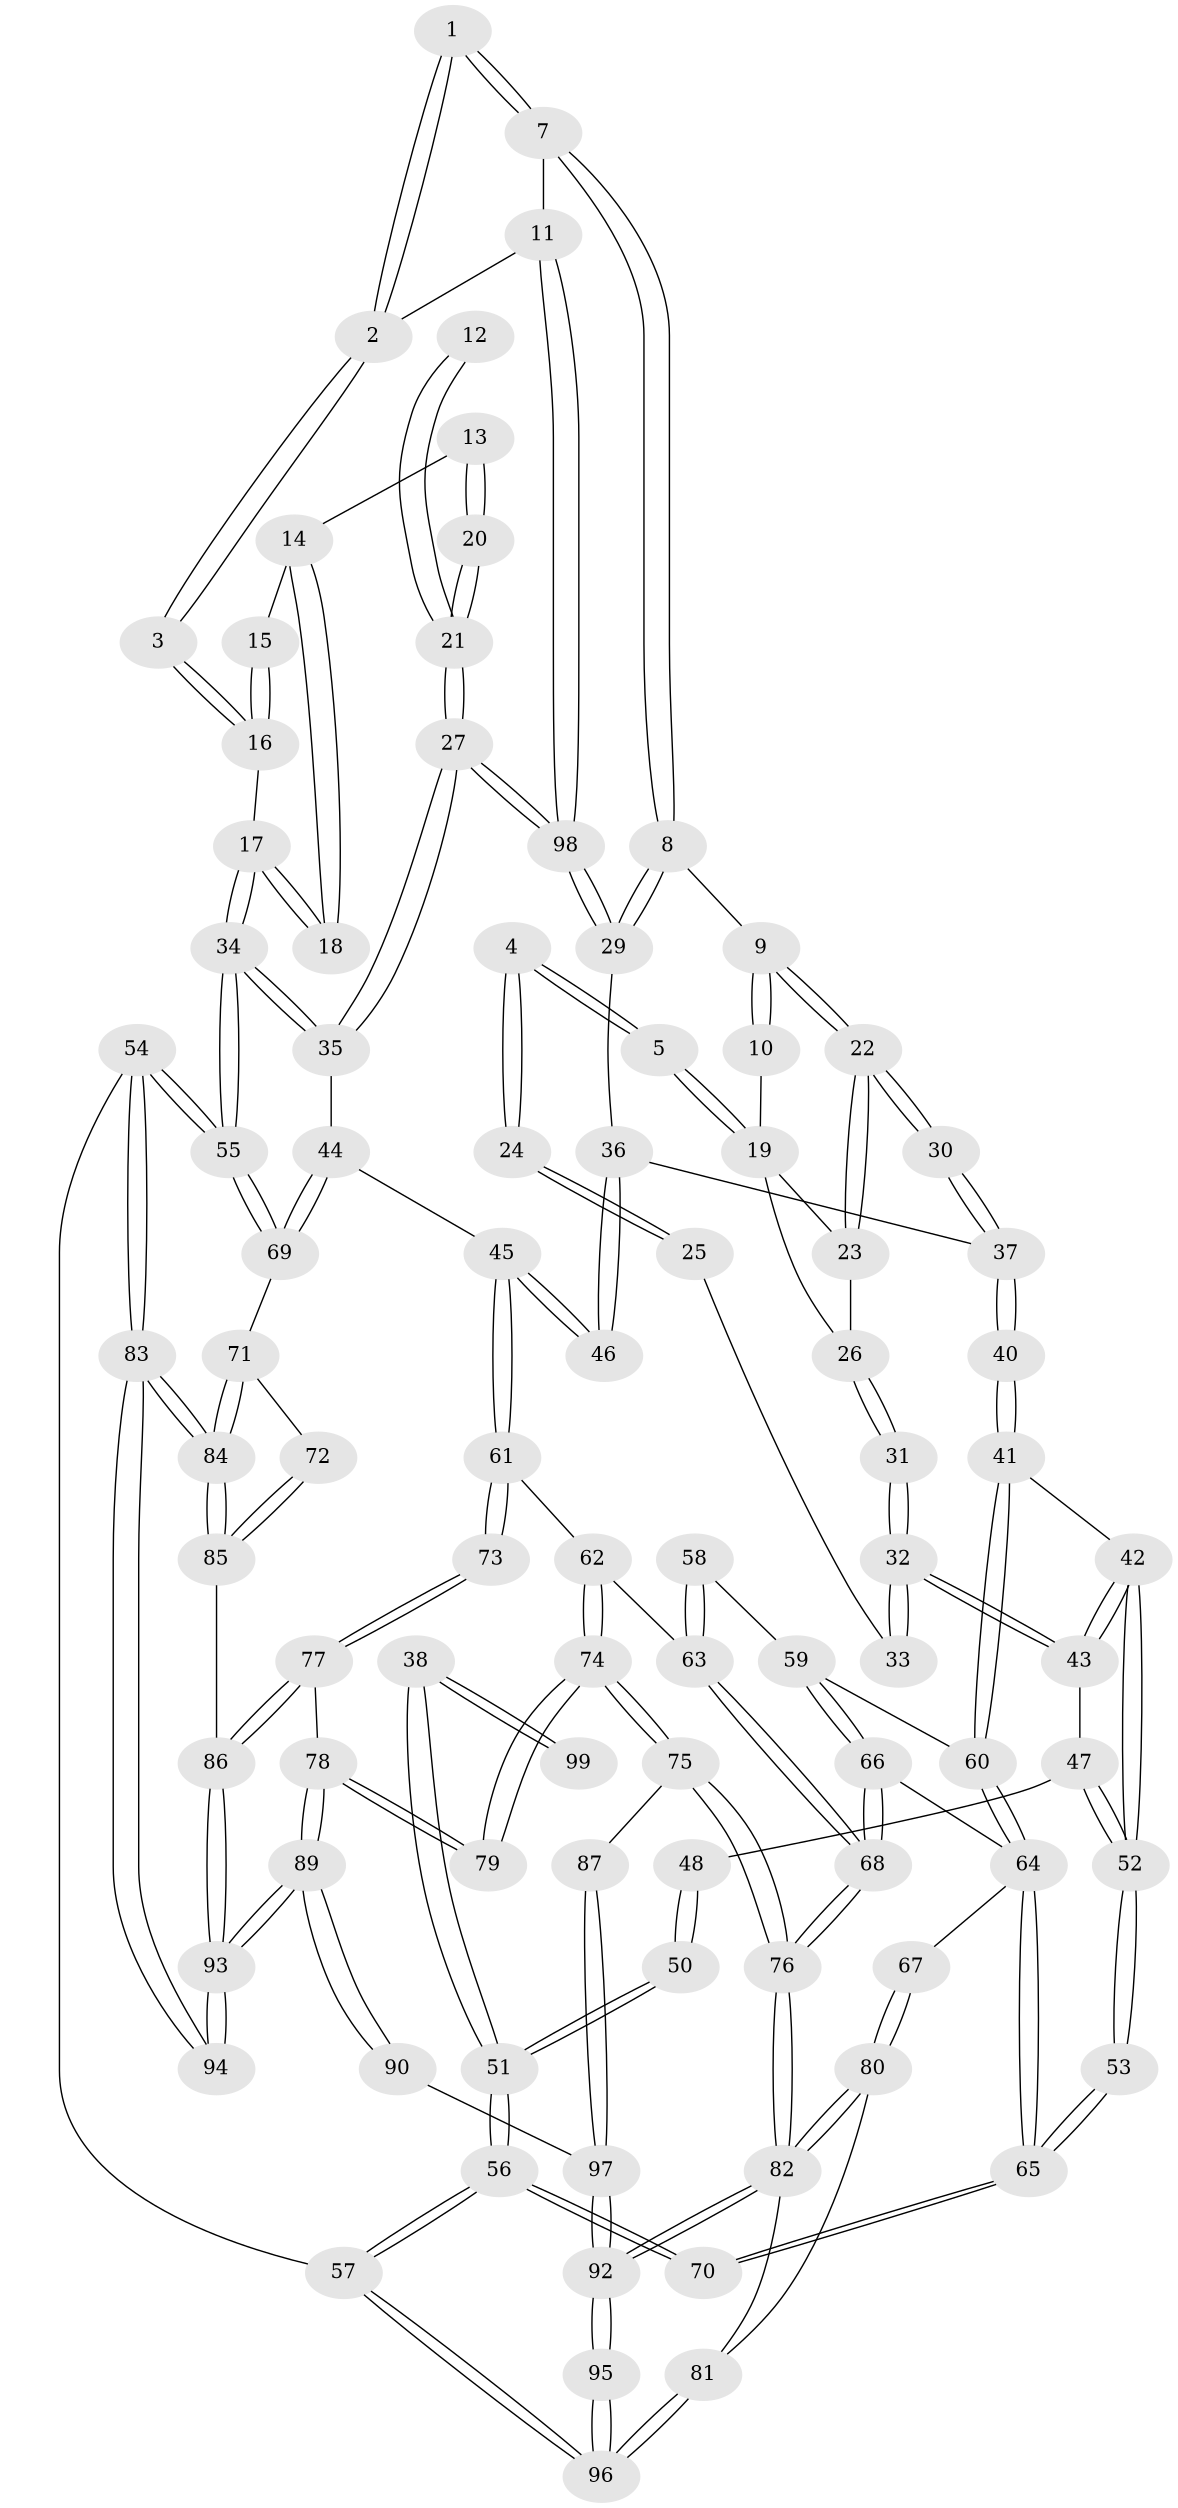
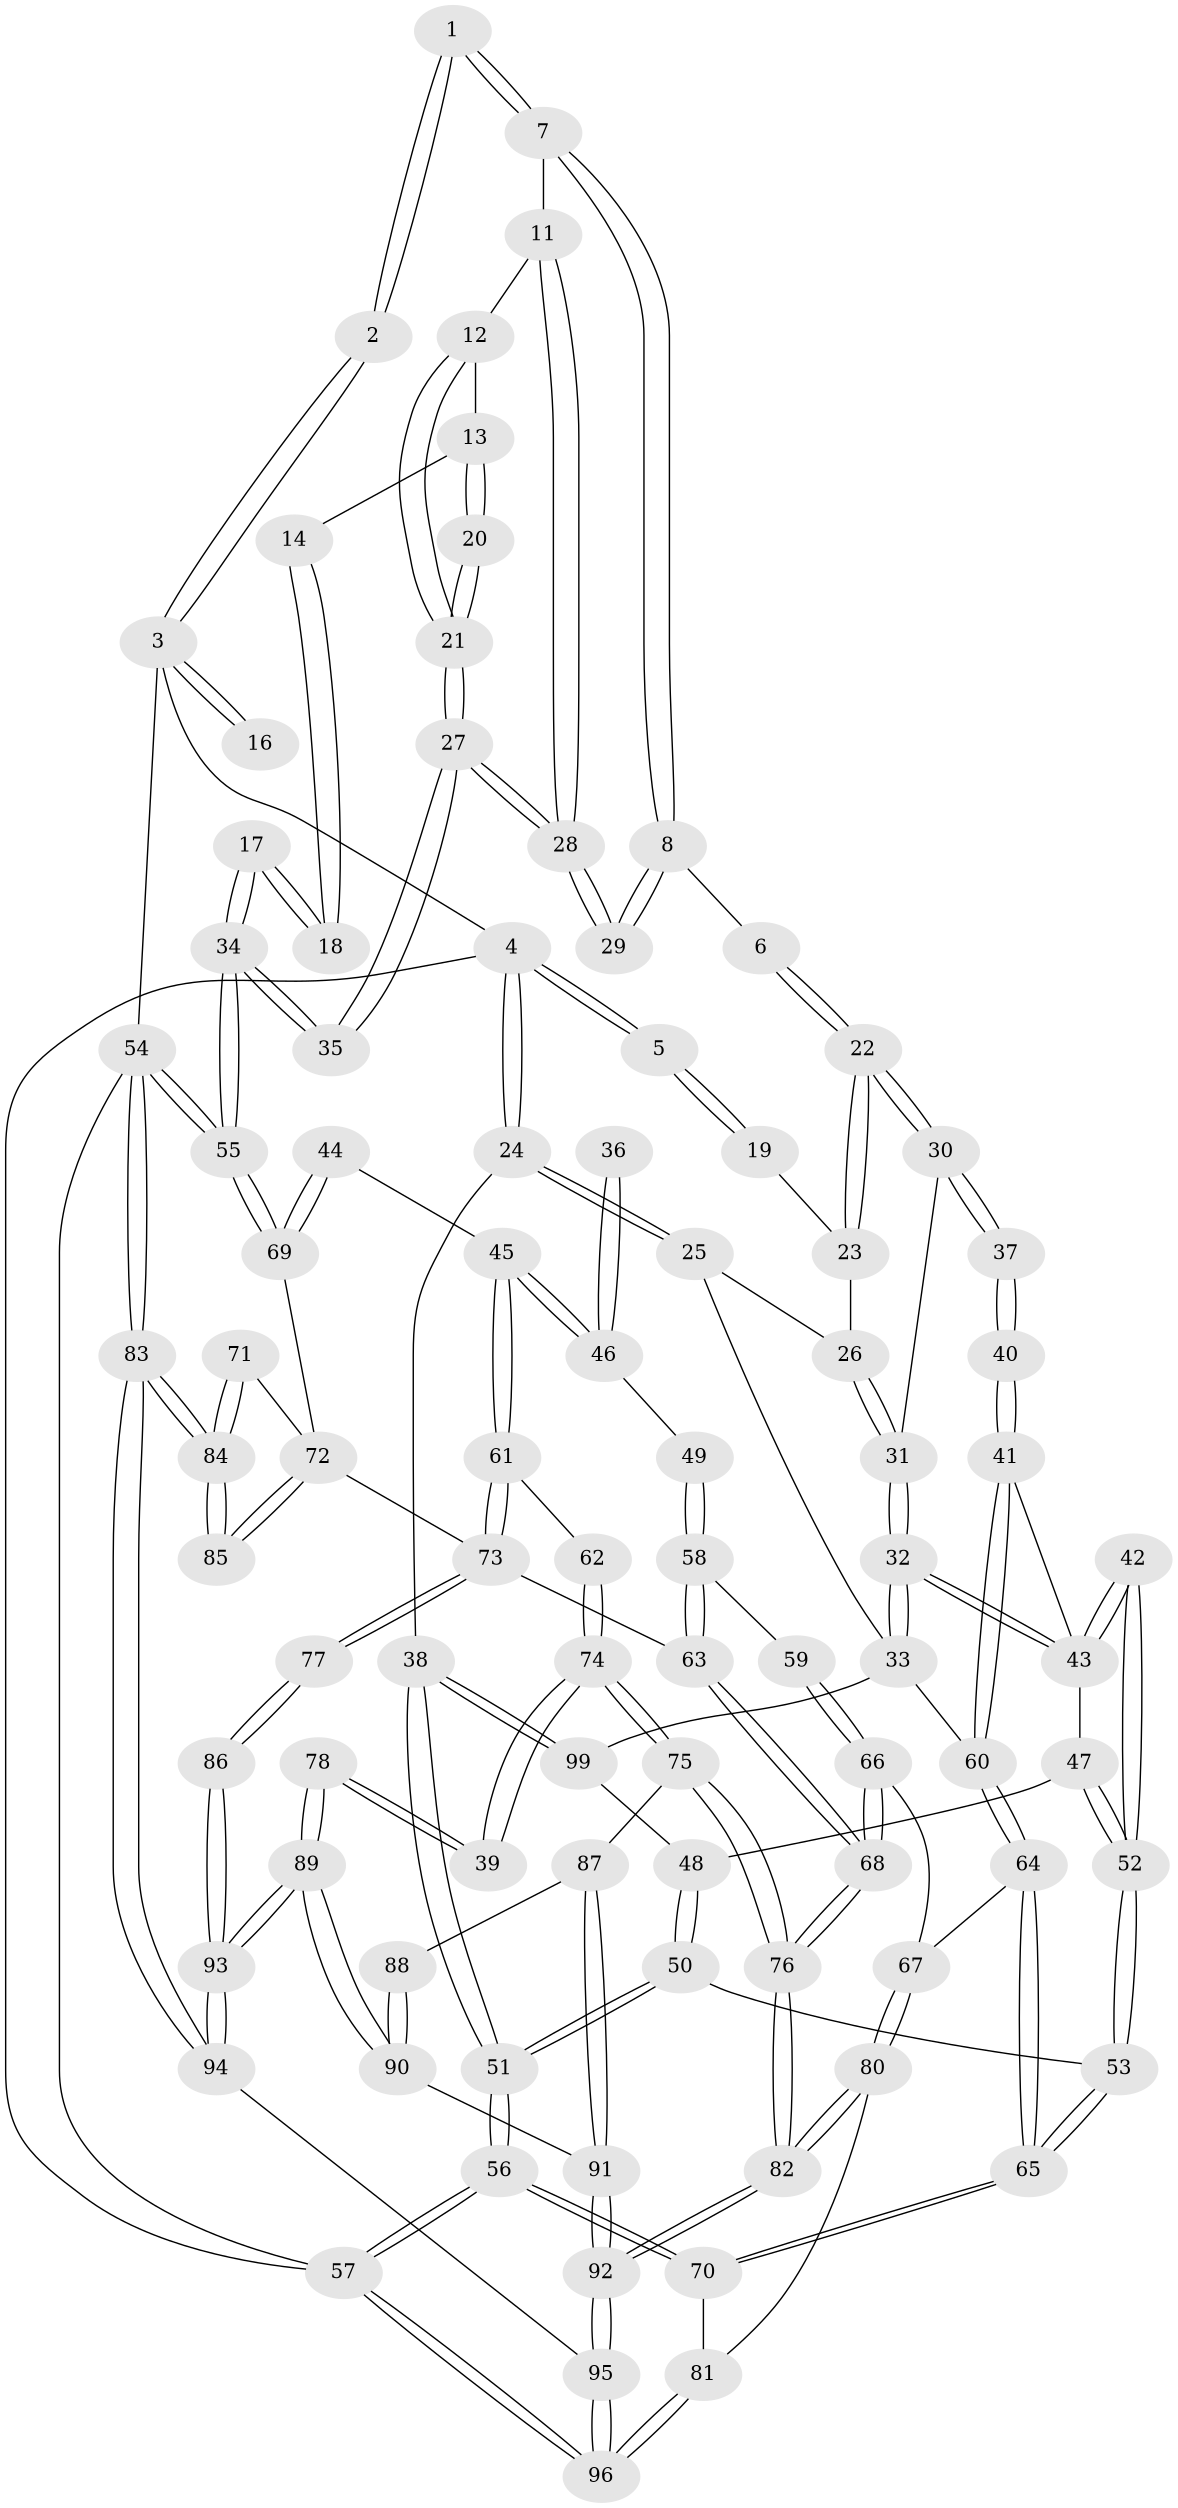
  graph {
    node [color=gray90 style=filled]
    1
    2
    7
    3
    8
    11
    4
    16
    54
    5
    24
    57
    17
    55
    83
    19
    25
    38
    96
    23
-   10
-   9
+   9 [label=6]
    29
    12
-   28 [label=98]
+   28
    22
    36
    30
    13
    21
    14
    20
    27
-   15
    18
    34
    35
    26
    31
    37
    33
    n42 [label=99]
    51
    32
    44
    46
    40
    43
    47
    48
    69
    45
+   49
    41
    56
    50
    42
    60
    58
    52
    64
    53
    61
    71
    62
    73
    59
    63
    65
    70
    84
    94
    81
    66
    68
    67
    74
    77
    75
-   79
+   79 [label=39]
    76
    80
    82
    72
    85
    86
    78
    87
-   91 [label=97]
+   88
+   91
    92
    89
    93
    90
    95
    1 -- 2
    1 -- 2
    1 -- 7
    1 -- 7
    2 -- 3
    2 -- 3
    7 -- 8
    7 -- 8
    7 -- 11
+   3 -- 4
    3 -- 16
    3 -- 16
+   3 -- 54
    8 -- 9
    8 -- 29
    8 -- 29
-   11 -- 2
+   11 -- 12
    11 -- 28
    11 -- 28
    4 -- 5
    4 -- 5
    4 -- 24
    4 -- 24
-   16 -- 17
+   4 -- 57
    54 -- 57
    54 -- 55
    54 -- 55
    54 -- 83
    54 -- 83
    5 -- 19
    5 -- 19
    24 -- 25
    24 -- 25
+   24 -- 38
    57 -- 96
    57 -- 96
    17 -- 18
    17 -- 18
    17 -- 34
    17 -- 34
    55 -- 69
    55 -- 69
    83 -- 84
    83 -- 84
    83 -- 94
    83 -- 94
    19 -- 23
-   19 -- 26
+   25 -- 26
    25 -- 33
    38 -- n42
    38 -- n42
    38 -- 51
    38 -- 51
    23 -- 26
-   10 -- 19
-   9 -- 10
-   9 -- 10
    9 -- 22
    9 -- 22
-   29 -- 36
+   12 -- 13
    12 -- 21
    12 -- 21
    28 -- 29
    28 -- 29
    22 -- 23
    22 -- 23
    22 -- 30
    22 -- 30
-   36 -- 37
    36 -- 46
    36 -- 46
+   30 -- 31
    30 -- 37
    30 -- 37
    13 -- 14
    13 -- 20
    13 -- 20
    21 -- 27
    21 -- 27
-   14 -- 15
    14 -- 18
    14 -- 18
    20 -- 21
    20 -- 21
    27 -- 28
    27 -- 28
    27 -- 35
    27 -- 35
-   15 -- 16
-   15 -- 16
    34 -- 55
    34 -- 55
    34 -- 35
    34 -- 35
-   35 -- 44
    26 -- 31
    26 -- 31
    31 -- 32
    31 -- 32
    37 -- 40
    37 -- 40
+   33 -- n42
+   n42 -- 48
    51 -- 56
    51 -- 56
    32 -- 33
    32 -- 33
    32 -- 43
    32 -- 43
    44 -- 69
    44 -- 69
    44 -- 45
+   46 -- 49
    40 -- 41
    40 -- 41
    43 -- 47
    47 -- 48
    47 -- 52
    47 -- 52
    48 -- 50
    48 -- 50
-   69 -- 71
+   69 -- 72
    45 -- 46
    45 -- 46
    45 -- 61
    45 -- 61
-   41 -- 42
+   49 -- 58
+   49 -- 58
+   41 -- 43
    41 -- 60
    41 -- 60
    56 -- 57
    56 -- 57
    56 -- 70
    56 -- 70
    50 -- 51
    50 -- 51
+   50 -- 53
    42 -- 43
    42 -- 43
    42 -- 52
    42 -- 52
    60 -- 64
    60 -- 64
    58 -- 59
    58 -- 63
    58 -- 63
    52 -- 53
    52 -- 53
    64 -- 65
    64 -- 65
    64 -- 67
    53 -- 65
    53 -- 65
    61 -- 62
    61 -- 73
    61 -- 73
    71 -- 84
    71 -- 84
    71 -- 72
-   62 -- 63
+   73 -- 63
    62 -- 74
    62 -- 74
    73 -- 77
    73 -- 77
-   59 -- 60
+   33 -- 60
    59 -- 66
    59 -- 66
    63 -- 68
    63 -- 68
    65 -- 70
    65 -- 70
-   82 -- 81
+   70 -- 81
    84 -- 85
    84 -- 85
+   94 -- 95
    81 -- 96
    81 -- 96
    66 -- 68
    66 -- 68
-   66 -- 64
+   66 -- 67
    68 -- 76
    68 -- 76
    67 -- 80
    67 -- 80
    74 -- 75
    74 -- 75
    74 -- 79
    74 -- 79
    77 -- 86
    77 -- 86
-   77 -- 78
    75 -- 76
    75 -- 76
    75 -- 87
    76 -- 82
    76 -- 82
    80 -- 81
    80 -- 82
    80 -- 82
    82 -- 92
    82 -- 92
+   72 -- 73
    72 -- 85
    72 -- 85
-   85 -- 86
    86 -- 93
    86 -- 93
    78 -- 79
    78 -- 79
    78 -- 89
    78 -- 89
+   87 -- 88
    87 -- 91
    87 -- 91
+   88 -- 90
+   88 -- 90
    91 -- 92
    91 -- 92
    92 -- 95
    92 -- 95
    89 -- 93
    89 -- 93
    89 -- 90
    89 -- 90
    93 -- 94
    93 -- 94
    90 -- 91
    95 -- 96
    95 -- 96
  }
